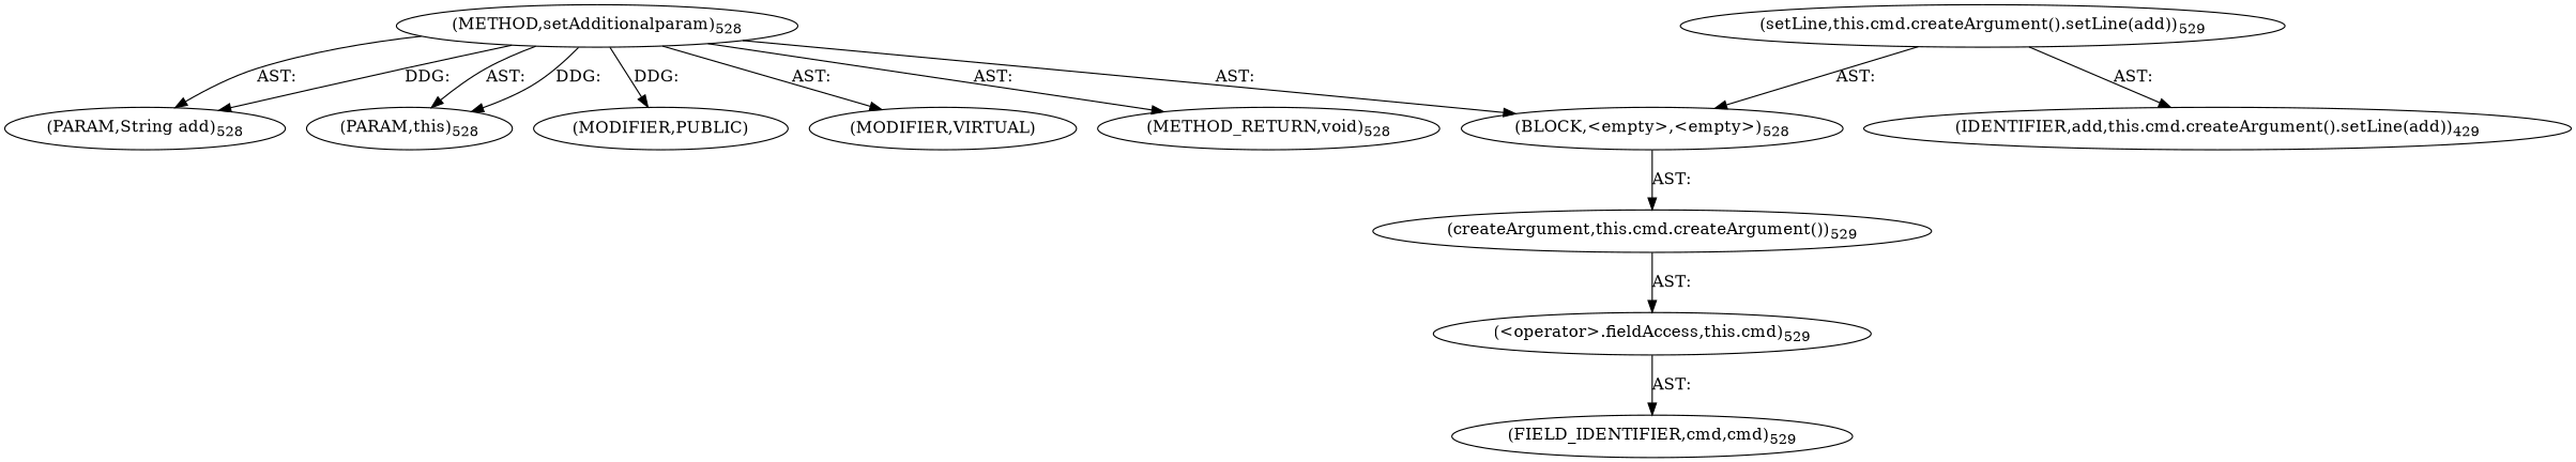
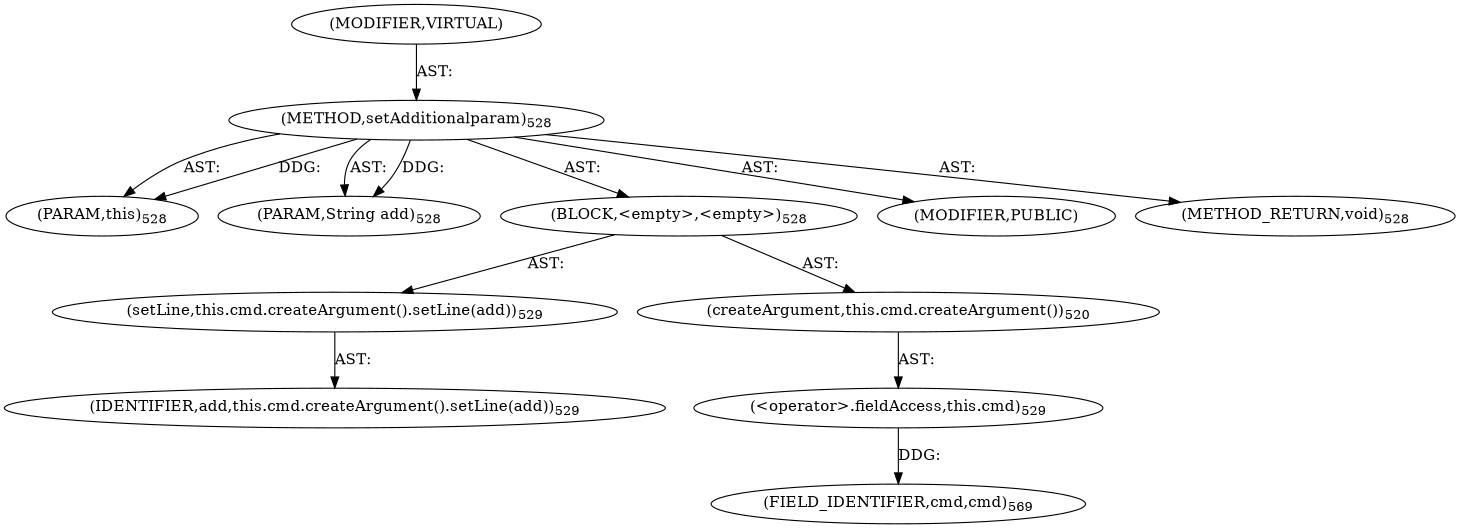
  digraph {
    n1 [label=<(METHOD,setAdditionalparam)<SUB>528</SUB>>]
    n2 [label=<(PARAM,this)<SUB>528</SUB>>]
    n3 [label=<(PARAM,String add)<SUB>528</SUB>>]
    n4 [label=<(BLOCK,&lt;empty&gt;,&lt;empty&gt;)<SUB>528</SUB>>]
    n5 [label=<(MODIFIER,PUBLIC)>]
    n6 [label=<(MODIFIER,VIRTUAL)>]
    n7 [label=<(METHOD_RETURN,void)<SUB>528</SUB>>]
    n8 [label=<(setLine,this.cmd.createArgument().setLine(add))<SUB>529</SUB>>]
-   n9 [label=<(createArgument,this.cmd.createArgument())<SUB>529</SUB>>]
-   n10 [label=<(IDENTIFIER,add,this.cmd.createArgument().setLine(add))<SUB>429</SUB>>]
+   n9 [label=<(createArgument,this.cmd.createArgument())<SUB>520</SUB>>]
+   n10 [label=<(IDENTIFIER,add,this.cmd.createArgument().setLine(add))<SUB>529</SUB>>]
    n11 [label=<(&lt;operator&gt;.fieldAccess,this.cmd)<SUB>529</SUB>>]
-   n12 [label=<(FIELD_IDENTIFIER,cmd,cmd)<SUB>529</SUB>>]
+   n12 [label=<(FIELD_IDENTIFIER,cmd,cmd)<SUB>569</SUB>>]
    n1 -> n2 [label="AST: "]
    n1 -> n2 [label="DDG: "]
    n1 -> n3 [label="AST: "]
    n1 -> n3 [label="DDG: "]
    n1 -> n4 [label="AST: "]
-   n1 -> n5 [label="DDG: "]
-   n1 -> n6 [label="AST: "]
+   n1 -> n5 [label="AST: "]
+   n6 -> n1 [label="AST: "]
    n1 -> n7 [label="AST: "]
-   n8 -> n4 [label="AST: "]
+   n4 -> n8 [label="AST: "]
    n4 -> n9 [label="AST: "]
    n8 -> n10 [label="AST: "]
    n9 -> n11 [label="AST: "]
-   n11 -> n12 [label="AST: "]
+   n11 -> n12 [label="DDG: "]
  }
